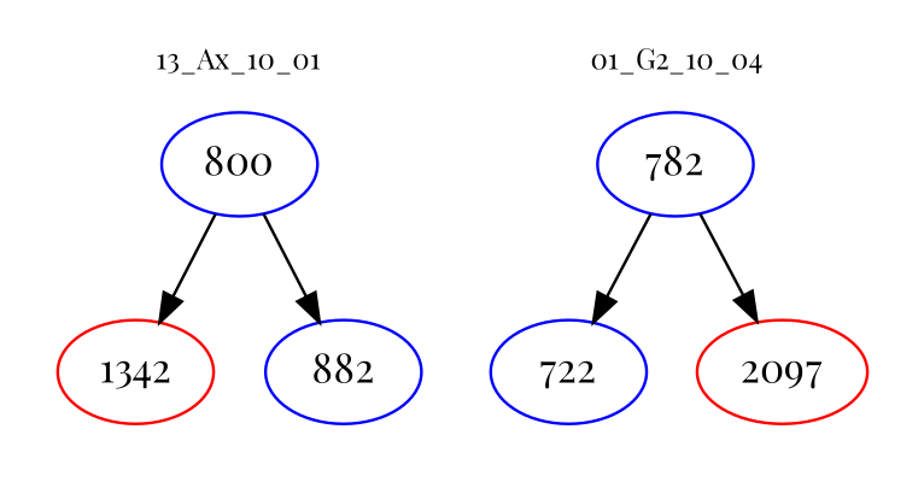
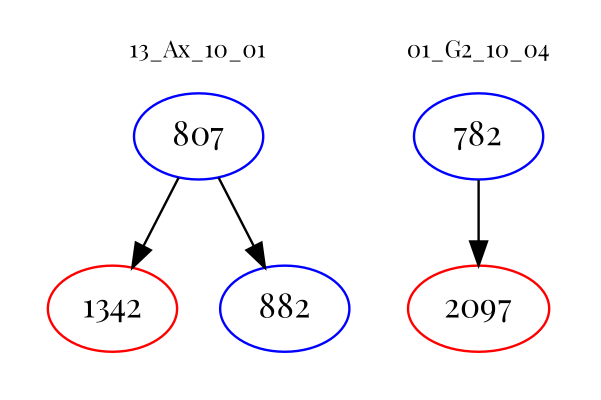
  digraph {
    fontname="Playfair Display"
    node [color=blue fontname="Playfair Display"]
    edge [color=black fontname="Playfair Display"]
-   n1 [label=800]
+   n1 [label=807]
    n2 [color=red label=1342]
    n3 [label=882]
    n4 [label=782]
-   n5 [label=722]
    n6 [color=red label=2097]
    subgraph cluster_1 {
      color=white
      fontsize=10
      label="13_Ax_10_01"
      n1
      n2
      n3
    }
    subgraph cluster_2 {
      color=white
      fontsize=10
      label="01_G2_10_04"
      n4
-     n5
      n6
    }
    n1 -> n2
    n1 -> n3
-   n4 -> n5
    n4 -> n6
  }
